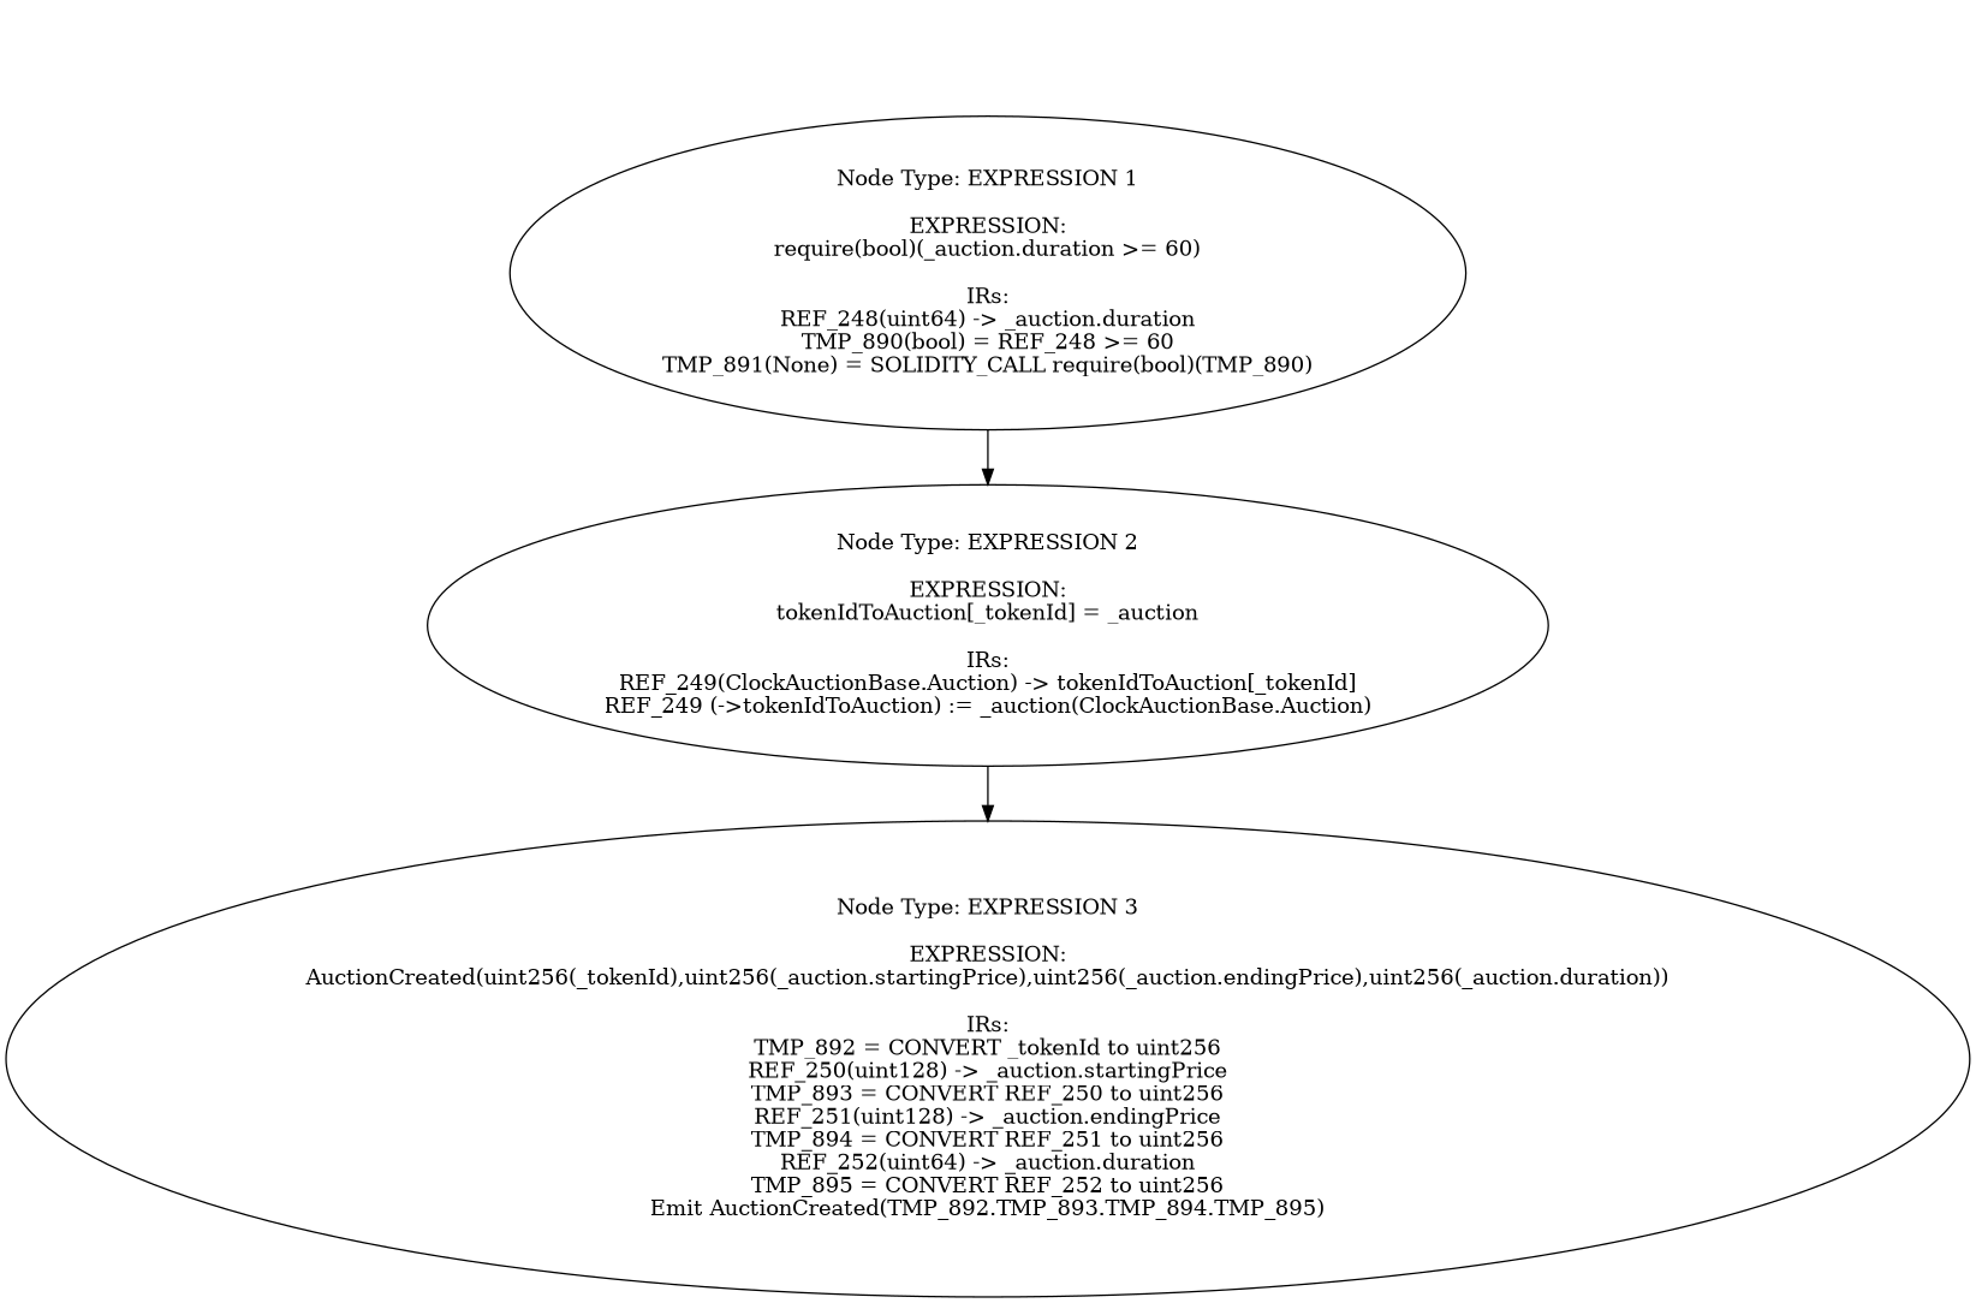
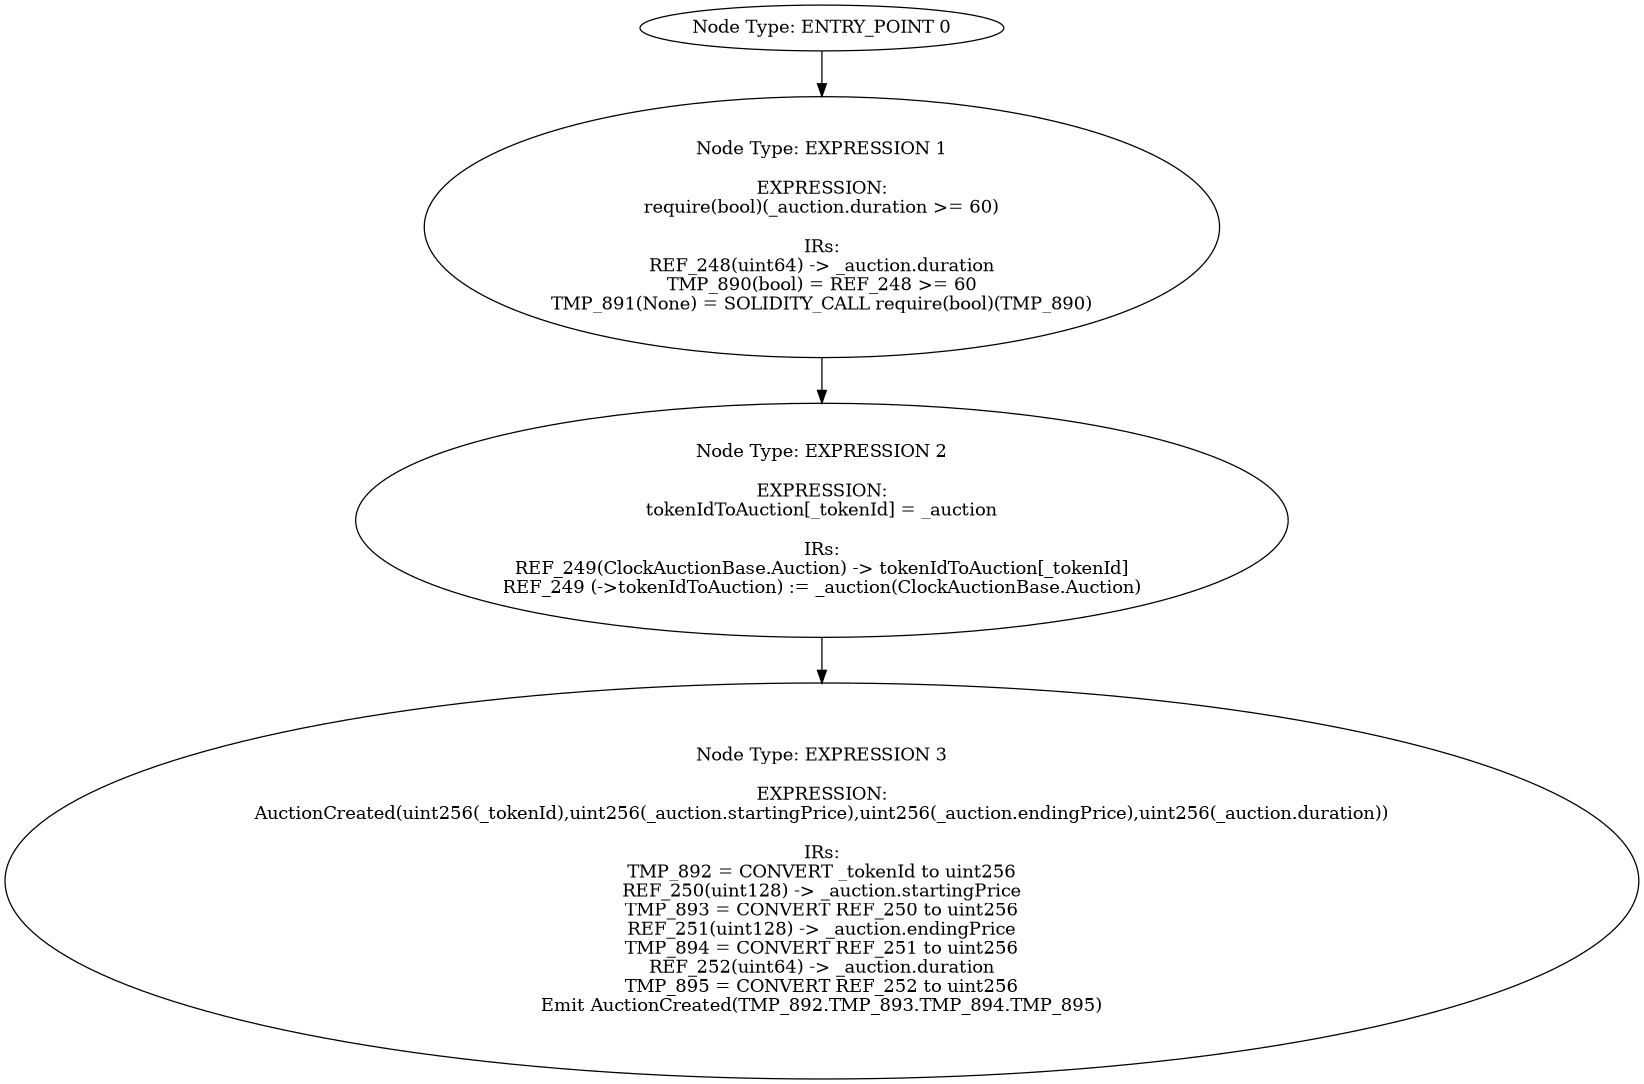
  digraph {
+   n1 [label="Node Type: ENTRY_POINT 0\n"]
    n2 [label="Node Type: EXPRESSION 1\n\nEXPRESSION:\nrequire(bool)(_auction.duration >= 60)\n\nIRs:\nREF_248(uint64) -> _auction.duration\nTMP_890(bool) = REF_248 >= 60\nTMP_891(None) = SOLIDITY_CALL require(bool)(TMP_890)"]
    n3 [label="Node Type: EXPRESSION 2\n\nEXPRESSION:\ntokenIdToAuction[_tokenId] = _auction\n\nIRs:\nREF_249(ClockAuctionBase.Auction) -> tokenIdToAuction[_tokenId]\nREF_249 (->tokenIdToAuction) := _auction(ClockAuctionBase.Auction)"]
    n4 [label="Node Type: EXPRESSION 3\n\nEXPRESSION:\nAuctionCreated(uint256(_tokenId),uint256(_auction.startingPrice),uint256(_auction.endingPrice),uint256(_auction.duration))\n\nIRs:\nTMP_892 = CONVERT _tokenId to uint256\nREF_250(uint128) -> _auction.startingPrice\nTMP_893 = CONVERT REF_250 to uint256\nREF_251(uint128) -> _auction.endingPrice\nTMP_894 = CONVERT REF_251 to uint256\nREF_252(uint64) -> _auction.duration\nTMP_895 = CONVERT REF_252 to uint256\nEmit AuctionCreated(TMP_892.TMP_893.TMP_894.TMP_895)"]
+   n1 -> n2
    n2 -> n3
    n3 -> n4
  }
